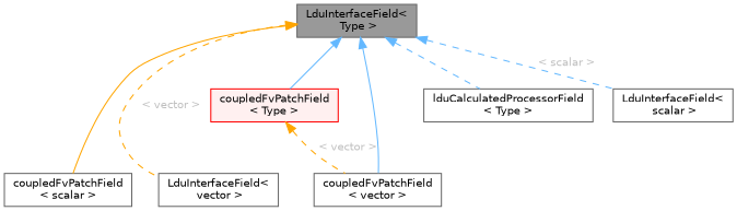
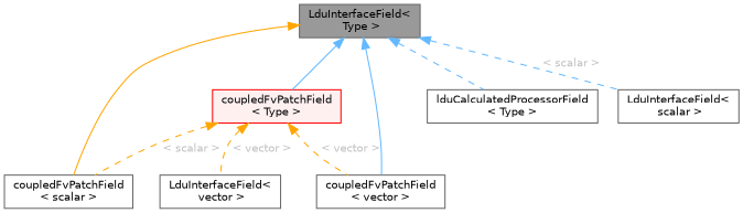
  digraph {
    rankdir=TB
    node [color=gray40 fillcolor=white fontname=Helvetica fontsize=10 shape=box style=filled]
    edge [color=orange dir=back fontname=Helvetica fontsize=10 labelfontname=Helvetica labelfontsize=10 style=dashed]
    n1 [fillcolor=grey60 fontcolor=black height=0.2 label="LduInterfaceField\<\l Type \>" width=0.4]
    n2 [height=0.2 label="coupledFvPatchField\l\< scalar \>" width=0.4]
    n3 [height=0.2 label="coupledFvPatchField\l\< vector \>" width=0.4]
    n4 [color=red fillcolor="#FFF0F0" height=0.2 label="coupledFvPatchField\l\< Type \>" width=0.4]
    n5 [height=0.2 label="lduCalculatedProcessorField\l\< Type \>" width=0.4]
    n6 [height=0.2 label="LduInterfaceField\<\l scalar \>" width=0.4]
    n7 [height=0.2 label="LduInterfaceField\<\l vector \>" width=0.4]
    n1 -> n2 [style=solid]
    n1 -> n3 [color=steelblue1 style=solid]
    n1 -> n4 [color=steelblue1 style=solid]
    n1 -> n5 [color=steelblue1]
    n1 -> n6 [color=steelblue1 fontcolor=grey label=" \< scalar \>"]
-   n1 -> n7 [fontcolor=grey label=" \< vector \>"]
+   n4 -> n7 [fontcolor=grey label=" \< vector \>"]
+   n4 -> n2 [fontcolor=grey label=" \< scalar \>"]
    n4 -> n3 [fontcolor=grey label=" \< vector \>"]
  }
